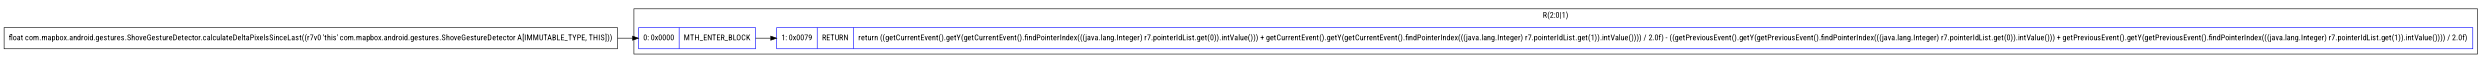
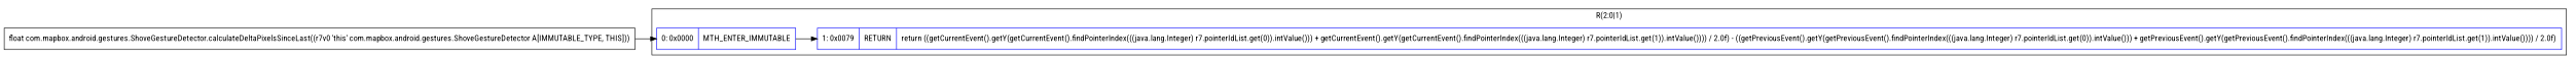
  digraph {
    rankdir=LR
    fontname="Roboto Condensed"
    node [color=blue shape=record fontname="Roboto Condensed"]
    edge [fontname="Roboto Condensed"]
-   n1 [label="{0\:\ 0x0000|MTH_ENTER_BLOCK\l}"]
+   n1 [label="{0\:\ 0x0000|MTH_ENTER_IMMUTABLE\l}"]
    n2 [label="{1\:\ 0x0079|RETURN\l|return ((getCurrentEvent().getY(getCurrentEvent().findPointerIndex(((java.lang.Integer) r7.pointerIdList.get(0)).intValue())) + getCurrentEvent().getY(getCurrentEvent().findPointerIndex(((java.lang.Integer) r7.pointerIdList.get(1)).intValue()))) \/ 2.0f) \- ((getPreviousEvent().getY(getPreviousEvent().findPointerIndex(((java.lang.Integer) r7.pointerIdList.get(0)).intValue())) + getPreviousEvent().getY(getPreviousEvent().findPointerIndex(((java.lang.Integer) r7.pointerIdList.get(1)).intValue()))) \/ 2.0f)\l}"]
    n3 [label="{float com.mapbox.android.gestures.ShoveGestureDetector.calculateDeltaPixelsSinceLast((r7v0 'this' com.mapbox.android.gestures.ShoveGestureDetector A[IMMUTABLE_TYPE, THIS])) }" color=""]
    subgraph cluster_1 {
      label="R(2:0|1)"
      n1
      n2
    }
    n1 -> n2
    n3 -> n1
  }
